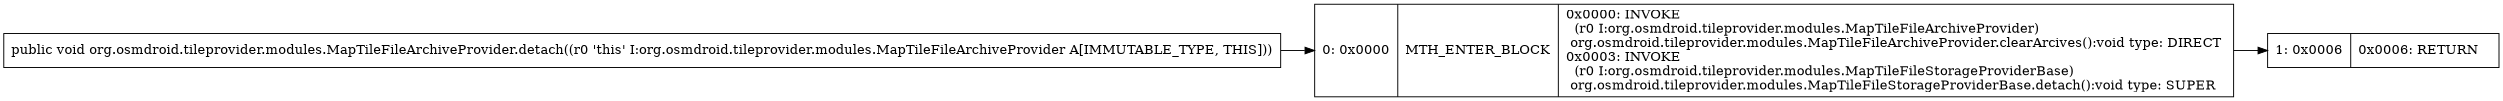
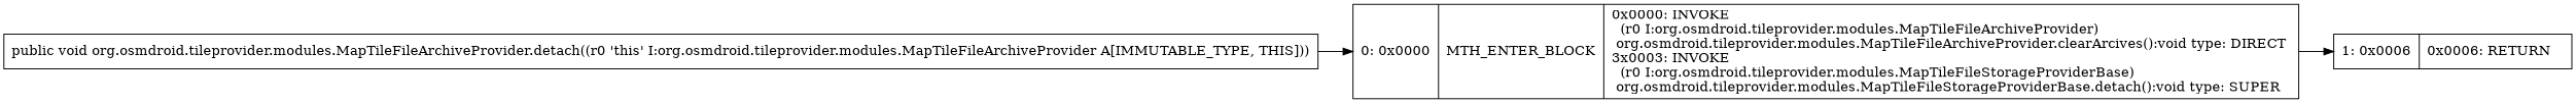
  digraph {
    rankdir=LR
    node [shape=record]
-   n1 [label="{0\:\ 0x0000|MTH_ENTER_BLOCK\l|0x0000: INVOKE  \l  (r0 I:org.osmdroid.tileprovider.modules.MapTileFileArchiveProvider)\l org.osmdroid.tileprovider.modules.MapTileFileArchiveProvider.clearArcives():void type: DIRECT \l0x0003: INVOKE  \l  (r0 I:org.osmdroid.tileprovider.modules.MapTileFileStorageProviderBase)\l org.osmdroid.tileprovider.modules.MapTileFileStorageProviderBase.detach():void type: SUPER \l}"]
+   n1 [label="{0\:\ 0x0000|MTH_ENTER_BLOCK\l|0x0000: INVOKE  \l  (r0 I:org.osmdroid.tileprovider.modules.MapTileFileArchiveProvider)\l org.osmdroid.tileprovider.modules.MapTileFileArchiveProvider.clearArcives():void type: DIRECT \l3x0003: INVOKE  \l  (r0 I:org.osmdroid.tileprovider.modules.MapTileFileStorageProviderBase)\l org.osmdroid.tileprovider.modules.MapTileFileStorageProviderBase.detach():void type: SUPER \l}"]
    n2 [label="{1\:\ 0x0006|0x0006: RETURN   \l}"]
    n3 [label="{public void org.osmdroid.tileprovider.modules.MapTileFileArchiveProvider.detach((r0 'this' I:org.osmdroid.tileprovider.modules.MapTileFileArchiveProvider A[IMMUTABLE_TYPE, THIS])) }"]
    n1 -> n2
    n3 -> n1
  }
